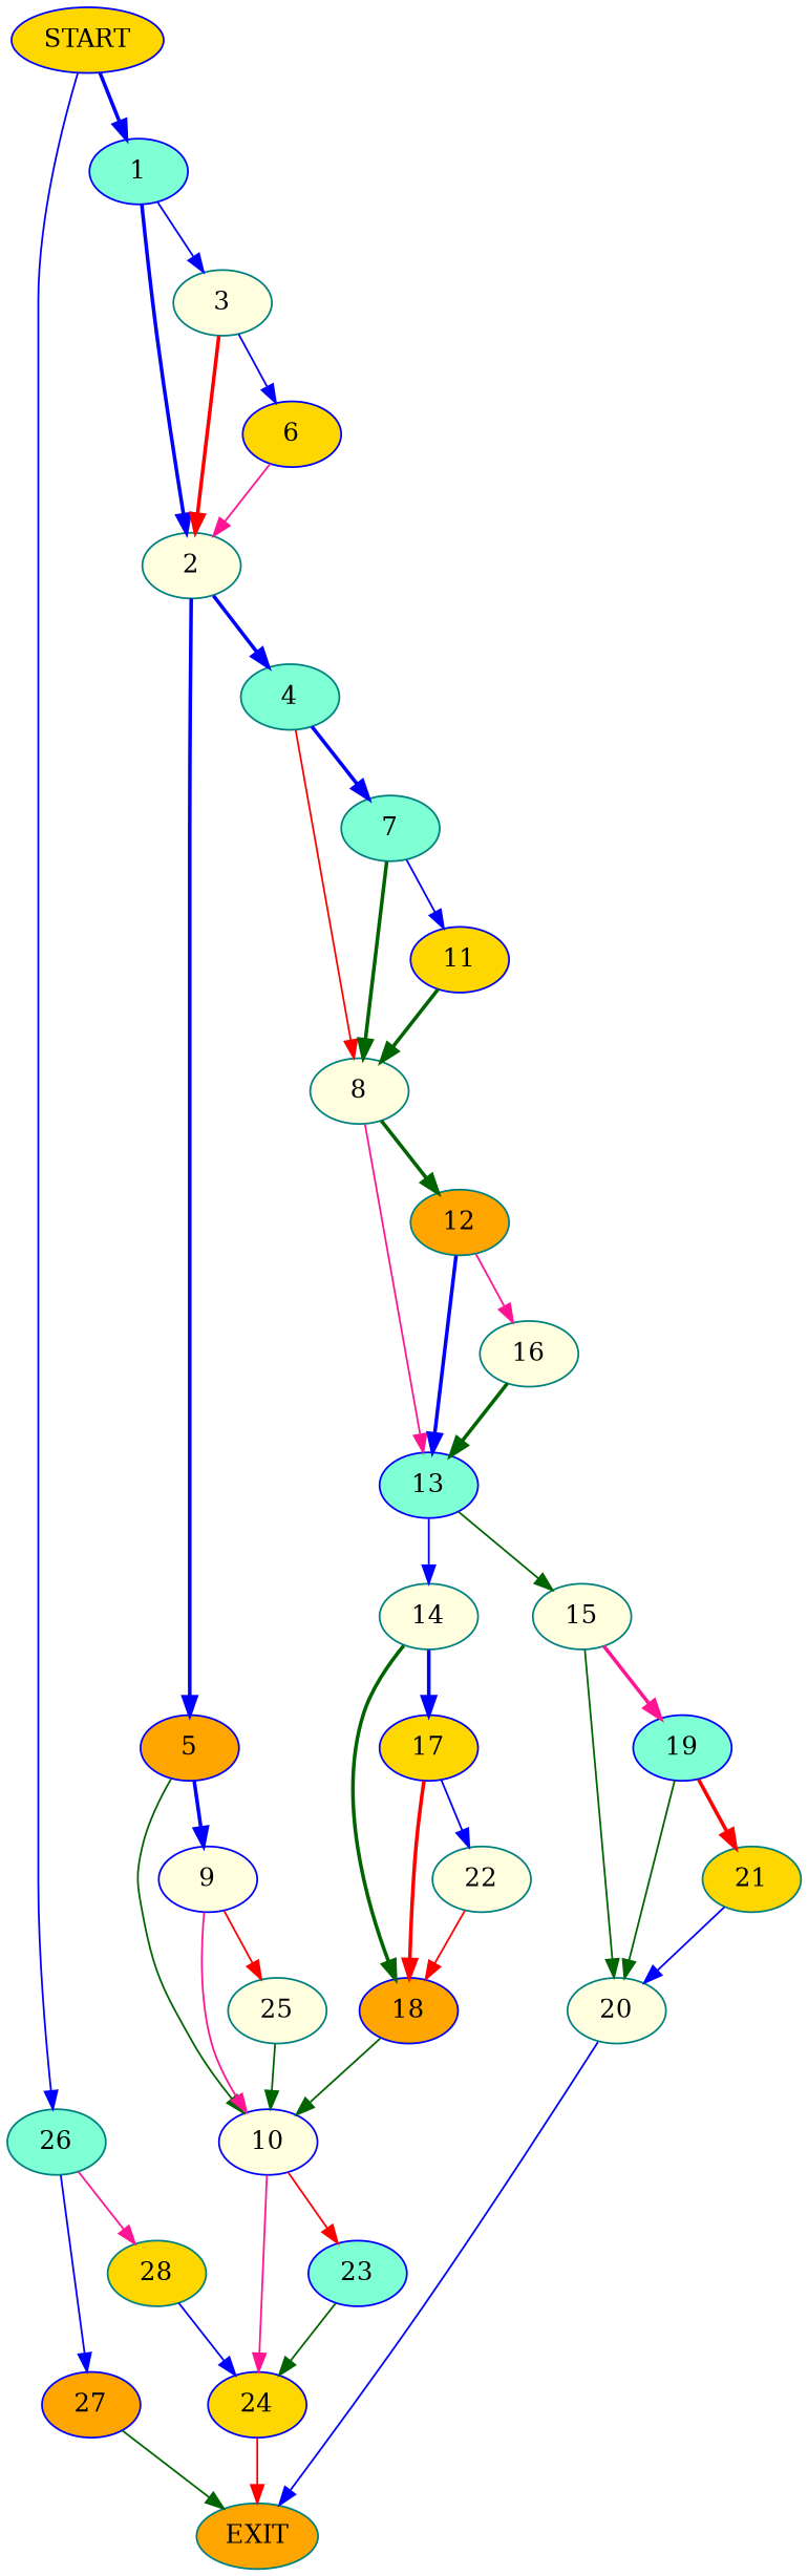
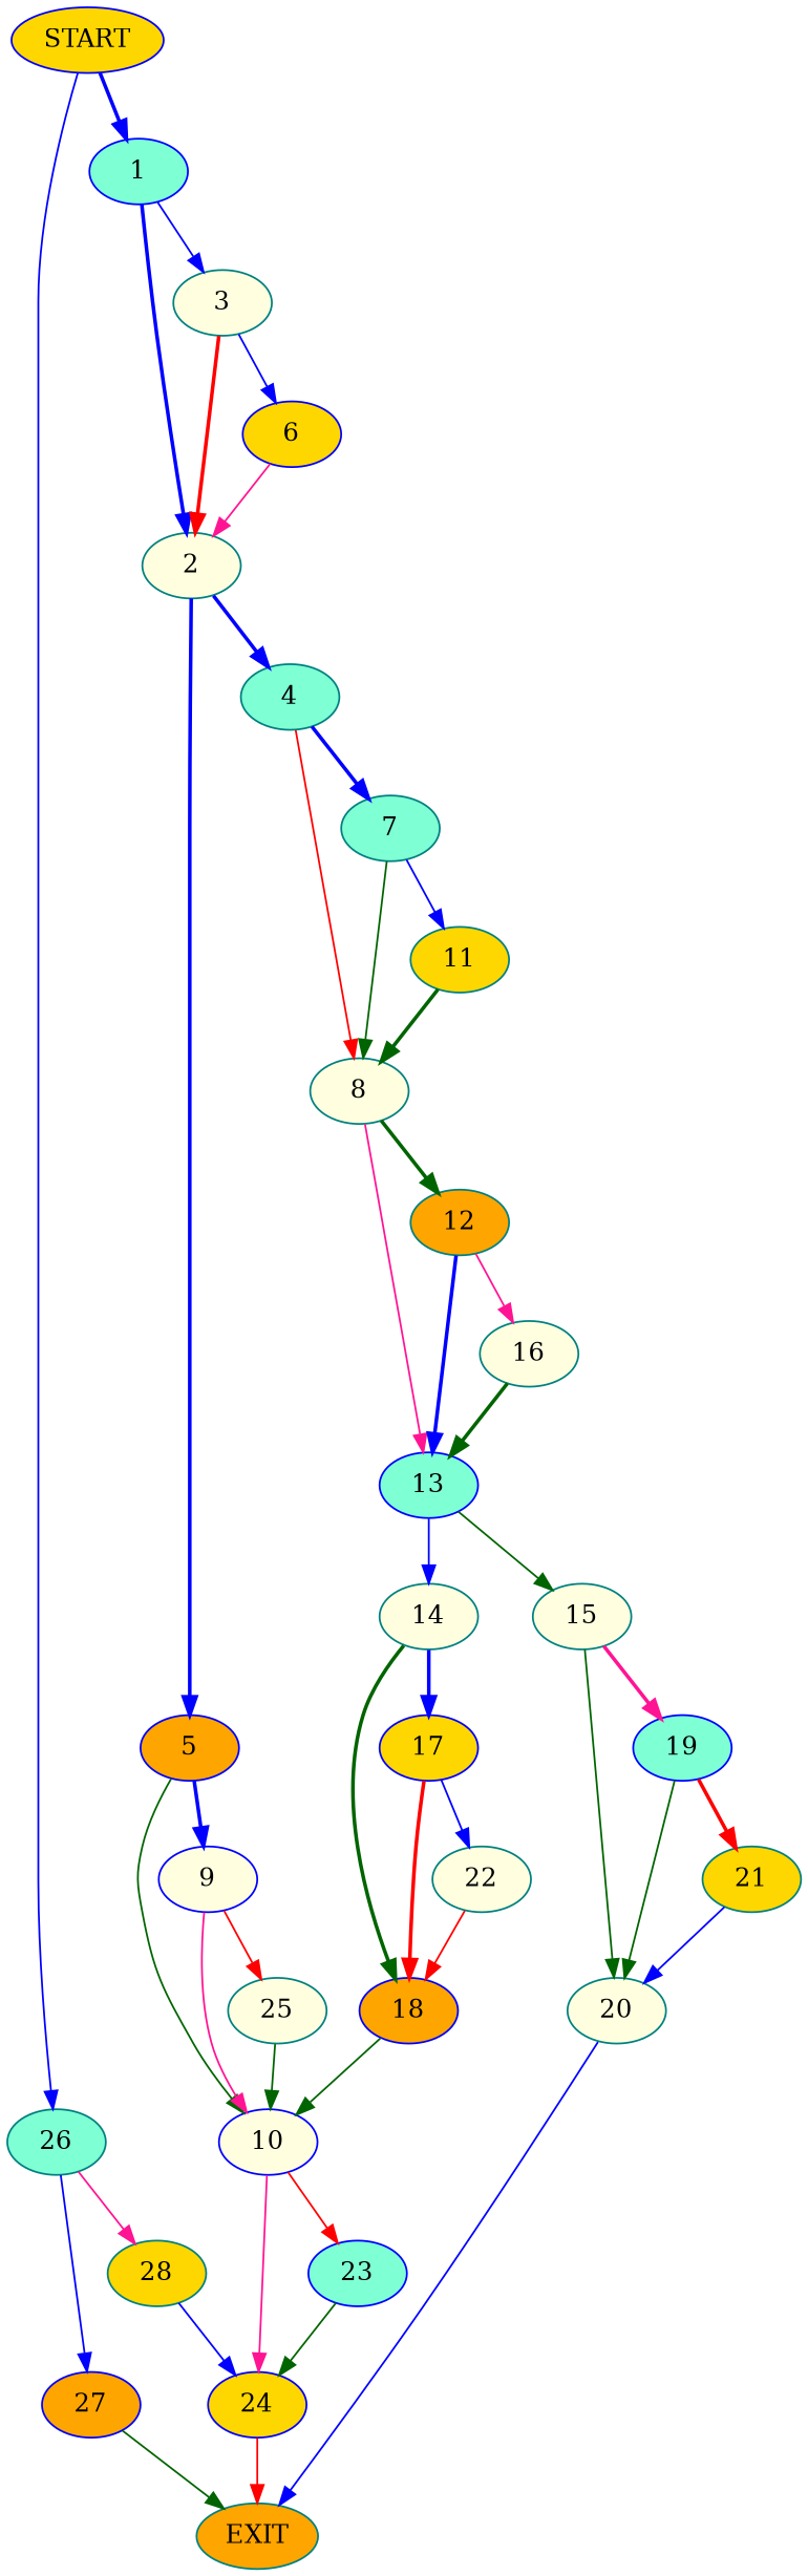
  digraph {
    node [color=teal fillcolor=lightyellow style=filled]
    edge [color=blue style=solid]
    n1 [color=blue fillcolor=gold label=START]
    1 [color=blue fillcolor=aquamarine]
    26 [fillcolor=aquamarine]
    2
    3
    27 [color=blue fillcolor=orange]
    28 [fillcolor=gold]
    n8 [fillcolor=orange label=EXIT]
    4 [fillcolor=aquamarine]
    5 [color=blue fillcolor=orange]
    6 [color=blue fillcolor=gold]
    7 [fillcolor=aquamarine]
    8
    9 [color=blue]
    10 [color=blue]
-   11 [color=blue fillcolor=gold]
+   11 [fillcolor=gold]
    12 [fillcolor=orange]
    13 [color=blue fillcolor=aquamarine]
    25
    23 [color=blue fillcolor=aquamarine]
    24 [color=blue fillcolor=gold]
    16
    14
    15
    17 [color=blue fillcolor=gold]
    18 [color=blue fillcolor=orange]
    19 [color=blue fillcolor=aquamarine]
    20
    22
    21 [fillcolor=gold]
    n1 -> 1 [style=bold]
    n1 -> 26
    1 -> 2 [style=bold]
    1 -> 3
    26 -> 27
    26 -> 28 [color=deeppink]
    2 -> 4 [style=bold]
    2 -> 5 [style=bold]
    3 -> 2 [color=red style=bold]
    3 -> 6
    27 -> n8 [color=darkgreen]
    28 -> 24
    4 -> 7 [style=bold]
    4 -> 8 [color=red]
    5 -> 9 [style=bold]
    5 -> 10 [color=darkgreen]
    6 -> 2 [color=deeppink]
-   7 -> 8 [color=darkgreen style=bold]
+   7 -> 8 [color=darkgreen]
    7 -> 11
    8 -> 12 [color=darkgreen style=bold]
    8 -> 13 [color=deeppink]
    9 -> 10 [color=deeppink]
    9 -> 25 [color=red]
    10 -> 23 [color=red]
    10 -> 24 [color=deeppink]
    11 -> 8 [color=darkgreen style=bold]
    12 -> 13 [style=bold]
    12 -> 16 [color=deeppink]
    13 -> 14
    13 -> 15 [color=darkgreen]
    25 -> 10 [color=darkgreen]
    23 -> 24 [color=darkgreen]
    24 -> n8 [color=red]
    16 -> 13 [color=darkgreen style=bold]
    14 -> 17 [style=bold]
    14 -> 18 [color=darkgreen style=bold]
    15 -> 19 [color=deeppink style=bold]
    15 -> 20 [color=darkgreen]
    17 -> 18 [color=red style=bold]
    17 -> 22
    18 -> 10 [color=darkgreen]
    19 -> 20 [color=darkgreen]
    19 -> 21 [color=red style=bold]
    20 -> n8
    22 -> 18 [color=red]
    21 -> 20
  }
